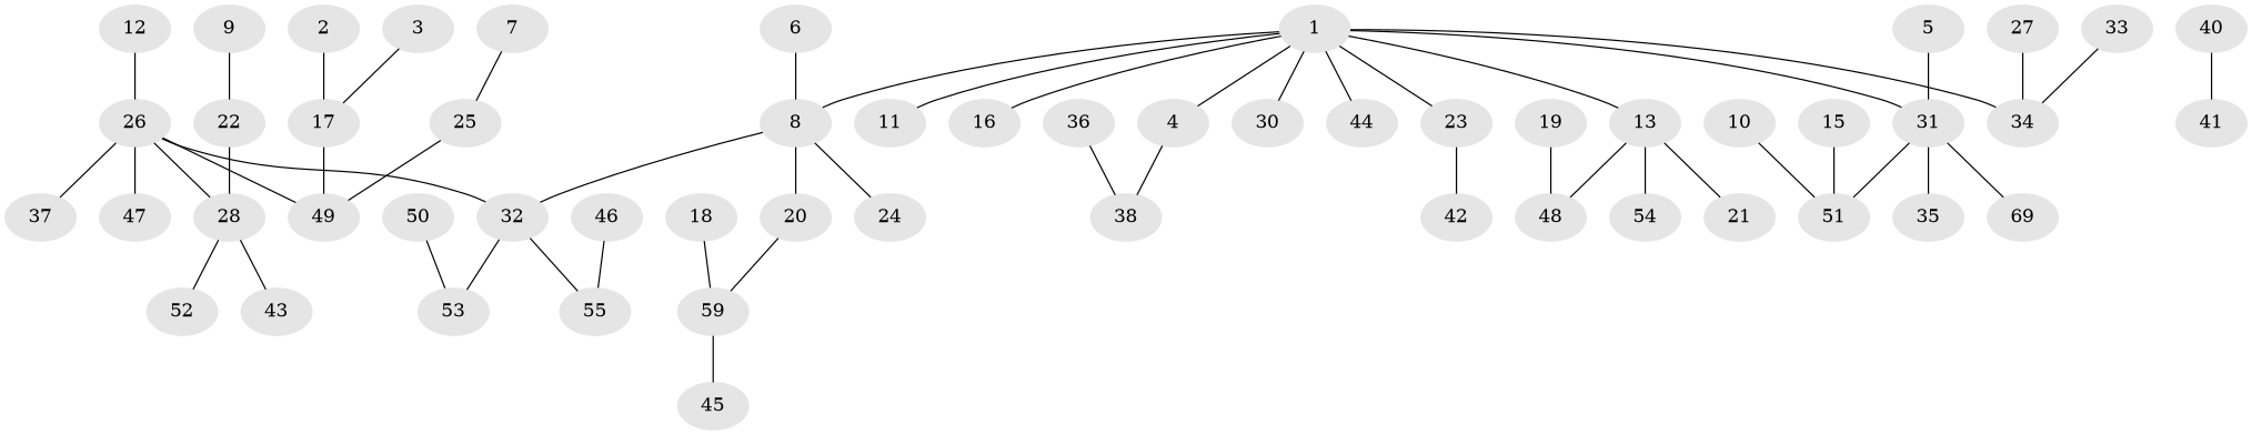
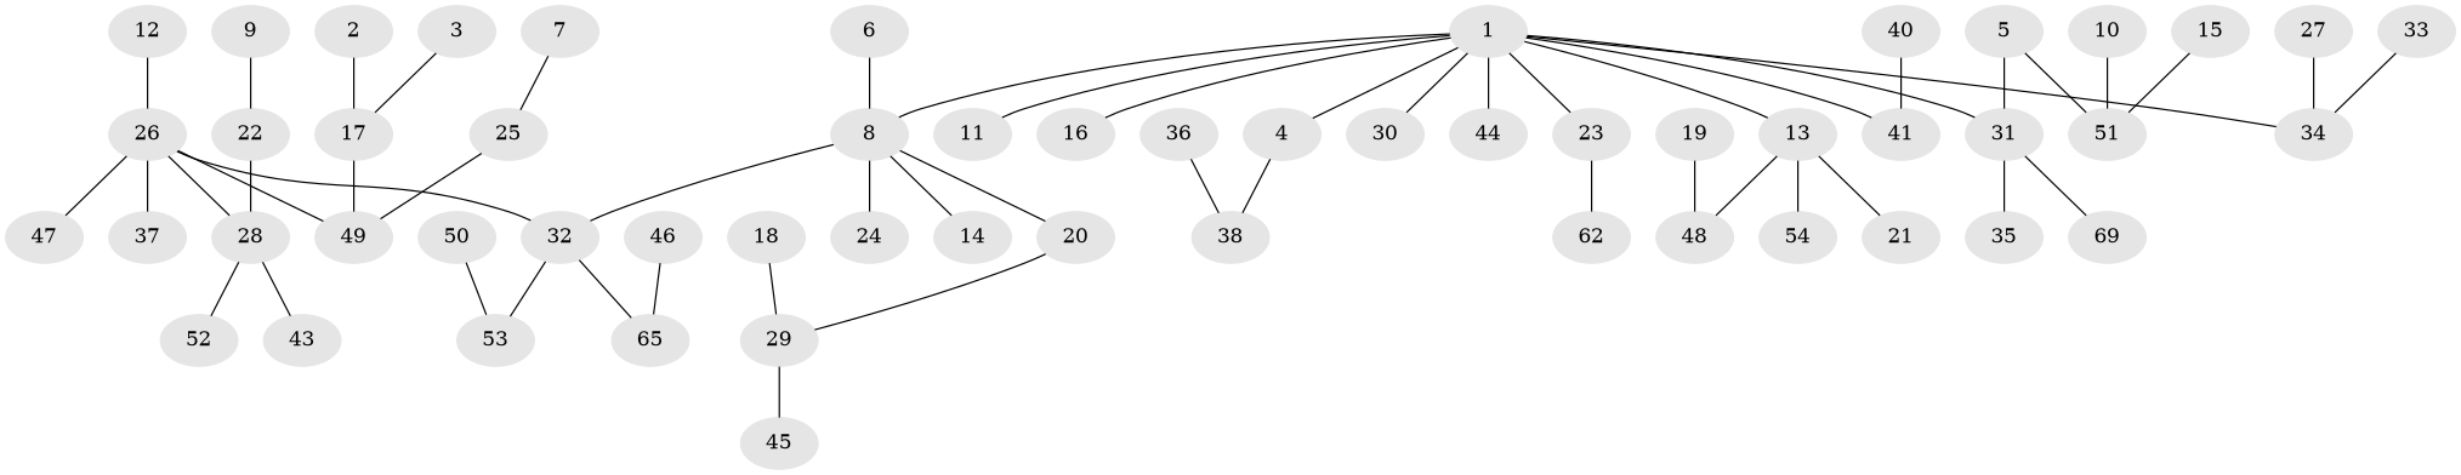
  graph {
    node [color=gray90 style=filled]
    edge [weight=1.0]
    1
    4
    8
    11
    13
    16
    23
    30
    31
    34
    41
    44
    38
+   14
    20
    24
    32
    21
    48
    54
-   42
+   42 [label=62]
    51
    35
    n24 [label=69]
    2
    17
    49
    3
    5
    6
    7
    25
-   29 [label=59]
+   29
    53
-   55
+   55 [label=65]
    9
    22
    28
    10
    12
    26
    37
    47
    15
    18
    45
    19
    43
    52
    27
    33
    36
    40
    46
    50
    1 -- 4
    1 -- 8
    1 -- 11
    1 -- 13
    1 -- 16
    1 -- 23
    1 -- 30
    1 -- 31
    1 -- 34
+   1 -- 41
    1 -- 44
    4 -- 38
+   8 -- 14
    8 -- 20
    8 -- 24
    8 -- 32
    13 -- 21
    13 -- 48
    13 -- 54
    23 -- 42
-   31 -- 51
+   5 -- 51
    31 -- 35
    31 -- n24
    20 -- 29
    32 -- 53
    32 -- 55
    2 -- 17
    17 -- 49
    3 -- 17
    5 -- 31
    6 -- 8
    7 -- 25
    25 -- 49
    29 -- 45
    9 -- 22
    22 -- 28
    28 -- 43
    28 -- 52
    10 -- 51
    12 -- 26
    26 -- 32
    26 -- 49
    26 -- 28
    26 -- 37
    26 -- 47
    15 -- 51
    18 -- 29
    19 -- 48
    27 -- 34
    33 -- 34
    36 -- 38
    40 -- 41
    46 -- 55
    50 -- 53
  }
